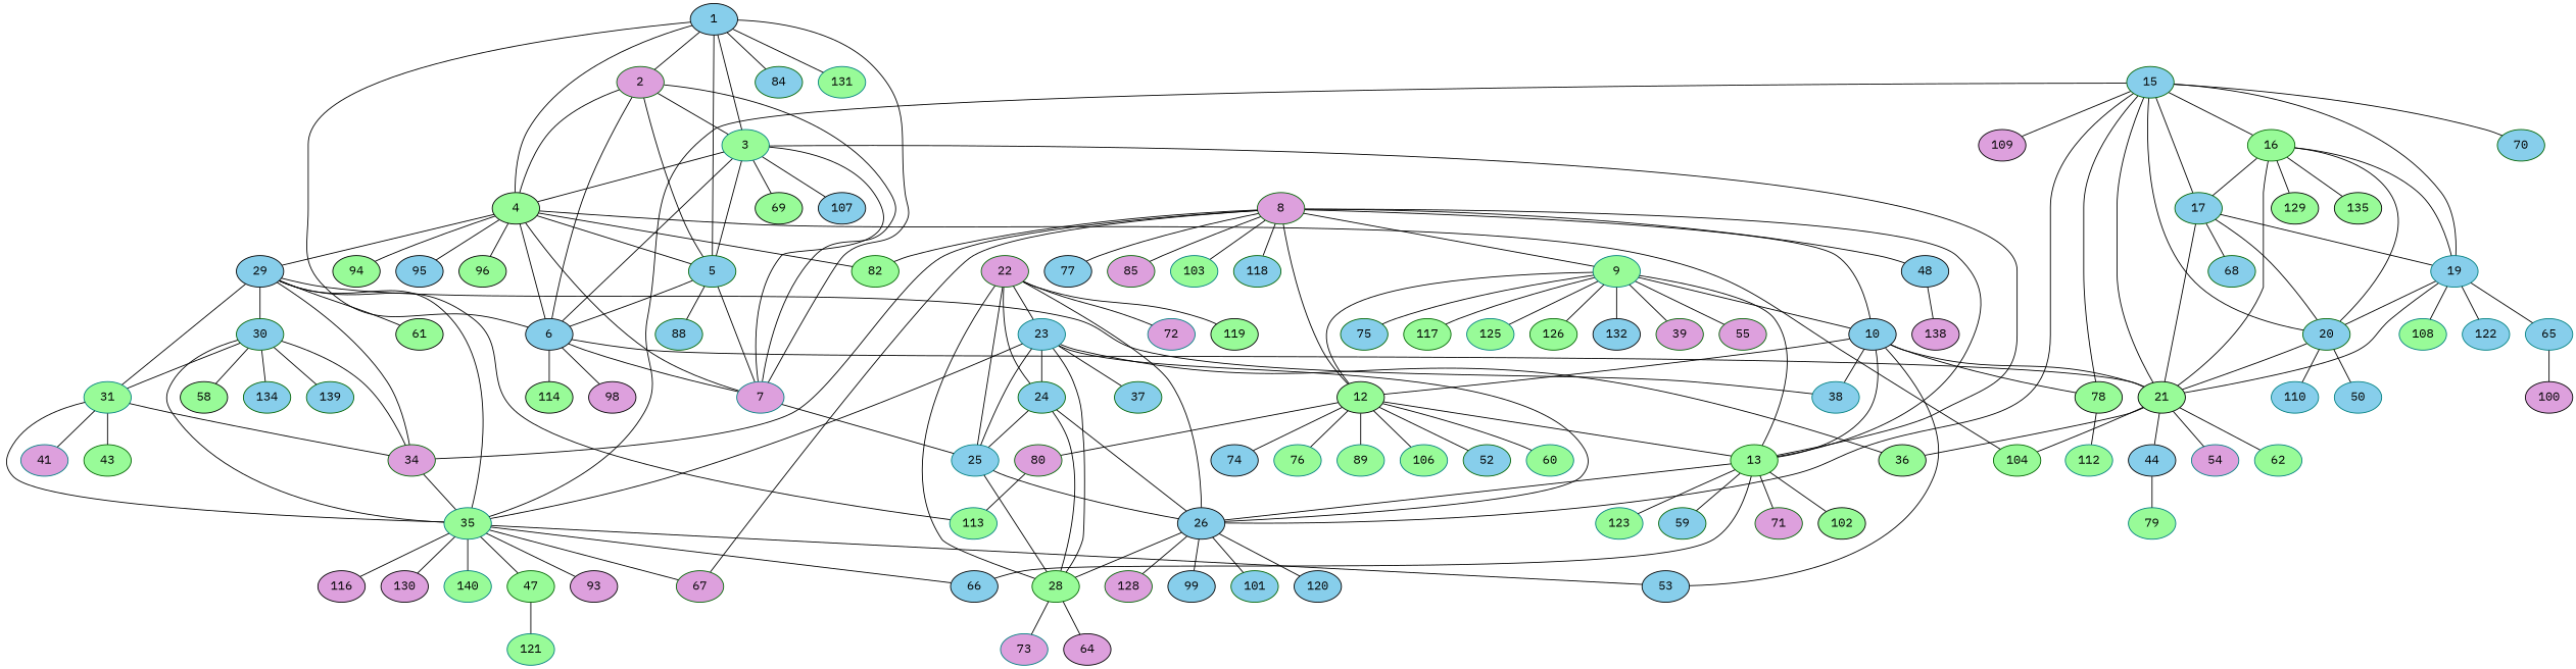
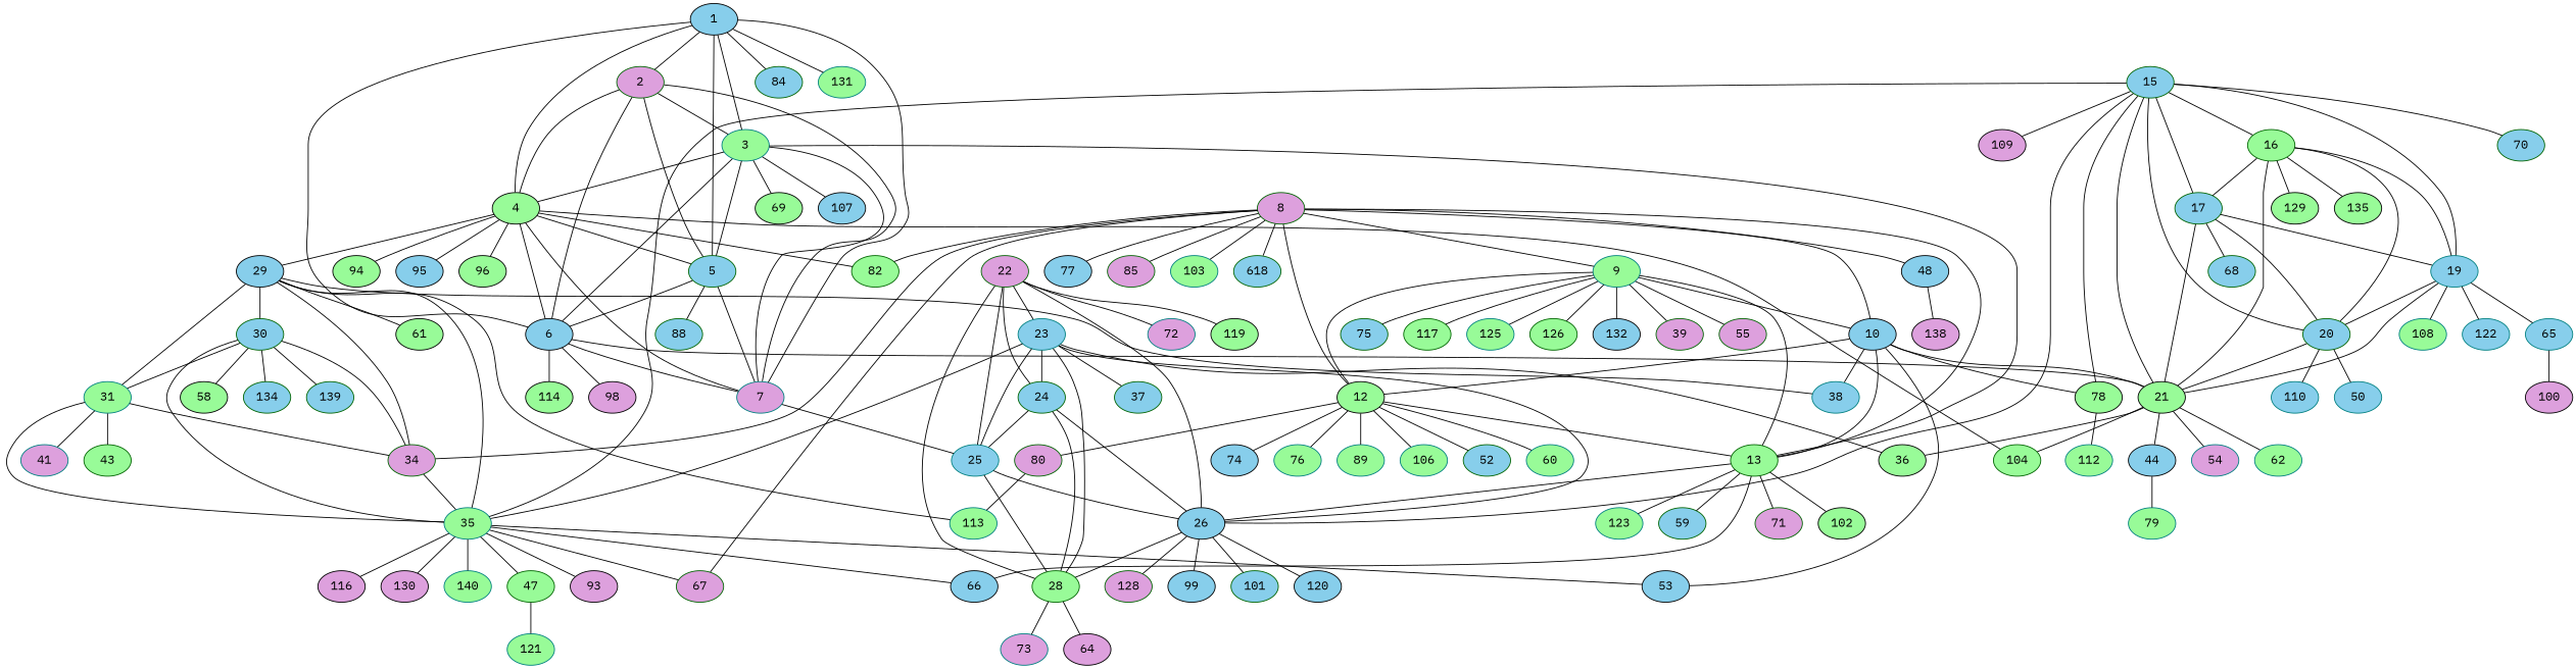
  graph {
    fontname="IBM Plex Mono"
    node [color=black fillcolor=palegreen fontname="IBM Plex Mono" style=filled]
    edge [fontname="IBM Plex Mono"]
    1 [fillcolor=skyblue super="+124"]
    2 [color=darkgreen fillcolor=plum super="+83"]
    3 [color=teal]
    4 [super="+63"]
    5 [color=darkgreen fillcolor=skyblue]
    6 [fillcolor=skyblue super="+49"]
    7 [color=teal fillcolor=plum super="+92"]
    84 [color=darkgreen fillcolor=skyblue]
    131 [color=teal]
    13 [color=darkgreen super="+14"]
    69 [super="+111"]
    107 [fillcolor=skyblue]
    29 [fillcolor=skyblue super="+32"]
    82 [color=darkgreen]
    94
    95 [fillcolor=skyblue]
    96 [super="+105"]
    104 [color=darkgreen]
    88 [color=darkgreen fillcolor=skyblue]
    21 [super="+90"]
    98 [fillcolor=plum]
    114
    25 [color=teal fillcolor=skyblue super="+27"]
    26 [fillcolor=skyblue super="+42"]
    59 [color=darkgreen fillcolor=skyblue]
    66 [fillcolor=skyblue]
    71 [color=darkgreen fillcolor=plum super="+137"]
    102
    123 [color=teal]
    34 [color=darkgreen fillcolor=plum]
    38 [color=teal fillcolor=skyblue]
    35 [color=teal super="+115"]
    30 [color=darkgreen fillcolor=skyblue super="+33"]
    31 [color=teal super="+136"]
    61 [super="+87"]
    113 [color=teal]
    36
    44 [fillcolor=skyblue]
    54 [color=teal fillcolor=plum]
    62 [color=teal]
    28 [color=darkgreen]
    8 [color=darkgreen fillcolor=plum super="+97"]
    9 [color=teal super="+11"]
    10 [fillcolor=skyblue super="+56"]
    12 [super="+86"]
    48 [fillcolor=skyblue]
    67 [color=darkgreen fillcolor=plum]
    77 [fillcolor=skyblue]
    85 [color=darkgreen fillcolor=plum]
    103 [color=teal]
-   118 [color=darkgreen fillcolor=skyblue]
+   118 [color=darkgreen fillcolor=skyblue label=618]
    39 [color=darkgreen fillcolor=plum super="+81"]
    55 [color=darkgreen fillcolor=plum super="+127"]
    75 [color=darkgreen fillcolor=skyblue]
    117 [color=darkgreen]
    125 [color=teal]
    126 [color=darkgreen]
    132 [fillcolor=skyblue]
    53 [fillcolor=skyblue]
    78
    52 [color=darkgreen fillcolor=skyblue]
    60 [color=teal]
    74 [fillcolor=skyblue]
    76 [color=teal]
    80 [color=darkgreen fillcolor=plum]
    89 [color=teal]
    106 [color=teal]
    138 [fillcolor=plum]
    112 [color=teal]
    99 [fillcolor=skyblue]
    101 [color=darkgreen fillcolor=skyblue]
    120 [fillcolor=skyblue]
    128 [color=darkgreen fillcolor=plum]
    15 [color=darkgreen fillcolor=skyblue super="+18"]
    16 [color=darkgreen super="+57"]
    17 [color=darkgreen fillcolor=skyblue]
    19 [color=teal fillcolor=skyblue super="+45"]
    20 [color=darkgreen fillcolor=skyblue super="+46"]
    70 [color=darkgreen fillcolor=skyblue]
    109 [fillcolor=plum]
    129
    135
    68 [color=darkgreen fillcolor=skyblue]
    65 [color=teal fillcolor=skyblue]
    108 [color=teal]
    122 [color=teal fillcolor=skyblue]
    50 [color=teal fillcolor=skyblue]
    110 [color=teal fillcolor=skyblue]
    47 [color=darkgreen]
    93 [fillcolor=plum]
    116 [fillcolor=plum]
    130 [fillcolor=plum]
    140 [color=teal]
    100 [fillcolor=plum]
    79 [color=teal]
    22 [color=darkgreen fillcolor=plum super="+51"]
    23 [color=teal fillcolor=skyblue super="+133"]
    24 [color=darkgreen fillcolor=skyblue super="+91"]
    72 [color=teal fillcolor=plum]
    119
    37 [color=darkgreen fillcolor=skyblue]
    64 [fillcolor=plum]
    73 [color=teal fillcolor=plum]
    58
    134 [color=darkgreen fillcolor=skyblue]
    139 [color=darkgreen fillcolor=skyblue]
    41 [color=teal fillcolor=plum]
    43 [color=darkgreen]
    121 [color=teal]
    1 -- 2
    1 -- 3
    1 -- 4
    1 -- 5
    1 -- 6
    1 -- 7
    1 -- 84
    1 -- 131
    2 -- 3
    2 -- 4
    2 -- 5
    2 -- 6
    2 -- 7
    3 -- 4
    3 -- 5
    3 -- 6
    3 -- 7
    3 -- 13
    3 -- 69
    3 -- 107
    4 -- 5
    4 -- 6
    4 -- 7
    4 -- 29
    4 -- 82
    4 -- 94
    4 -- 95
    4 -- 96
    4 -- 104
    5 -- 6
    5 -- 7
    5 -- 88
    6 -- 7
    6 -- 21
    6 -- 98
    6 -- 114
    7 -- 25
    13 -- 26
    13 -- 59
    13 -- 66
    13 -- 71
    13 -- 102
    13 -- 123
    29 -- 34 [weight=2]
    29 -- 38
    29 -- 35 [weight=2]
    29 -- 30 [weight=4]
    29 -- 31 [weight=2]
    29 -- 61
    29 -- 113
    21 -- 104
    21 -- 36
    21 -- 44
    21 -- 54
    21 -- 62
    25 -- 26 [weight=2]
    25 -- 28 [weight=2]
    26 -- 28
    26 -- 99
    26 -- 101
    26 -- 120
    26 -- 128
    34 -- 35
    35 -- 66
    35 -- 67
    35 -- 53
    35 -- 47
    35 -- 93
    35 -- 116
    35 -- 130
    35 -- 140
    30 -- 34 [weight=2]
    30 -- 35 [weight=2]
    30 -- 31 [weight=2]
    30 -- 58
    30 -- 134
    30 -- 139
    31 -- 34
    31 -- 35
    31 -- 41
    31 -- 43
    44 -- 79
    28 -- 64
    28 -- 73
    8 -- 13 [weight=2]
    8 -- 82
    8 -- 34
    8 -- 9 [weight=2]
    8 -- 10
    8 -- 12
    8 -- 48
    8 -- 67
    8 -- 77
    8 -- 85
    8 -- 103
    8 -- 118
    9 -- 13 [weight=4]
    9 -- 10 [weight=2]
    9 -- 12 [weight=2]
    9 -- 39
    9 -- 55
    9 -- 75
    9 -- 117
    9 -- 125
    9 -- 126
    9 -- 132
    10 -- 13 [weight=2]
    10 -- 21
    10 -- 38
    10 -- 12
    10 -- 53
    10 -- 78
    12 -- 13 [weight=2]
    12 -- 52
    12 -- 60
    12 -- 74
    12 -- 76
    12 -- 80
    12 -- 89
    12 -- 106
    48 -- 138
    78 -- 112
    80 -- 113
    15 -- 21 [weight=2]
    15 -- 26
    15 -- 35
    15 -- 78
    15 -- 16 [weight=2]
    15 -- 17 [weight=2]
    15 -- 19 [weight=2]
    15 -- 20 [weight=2]
    15 -- 70
    15 -- 109
    16 -- 21
    16 -- 17
    16 -- 19
    16 -- 20
    16 -- 129
    16 -- 135
    17 -- 21
    17 -- 19
    17 -- 20
    17 -- 68
    19 -- 21
    19 -- 20
    19 -- 65
    19 -- 108
    19 -- 122
    20 -- 21
    20 -- 50
    20 -- 110
    65 -- 100
    47 -- 121
    22 -- 25 [weight=2]
    22 -- 26
    22 -- 28
    22 -- 23
    22 -- 24
    22 -- 72
    22 -- 119
    23 -- 25 [weight=2]
    23 -- 26
    23 -- 35
    23 -- 36
    23 -- 28
    23 -- 24
    23 -- 37
    24 -- 25 [weight=2]
    24 -- 26
    24 -- 28
  }
